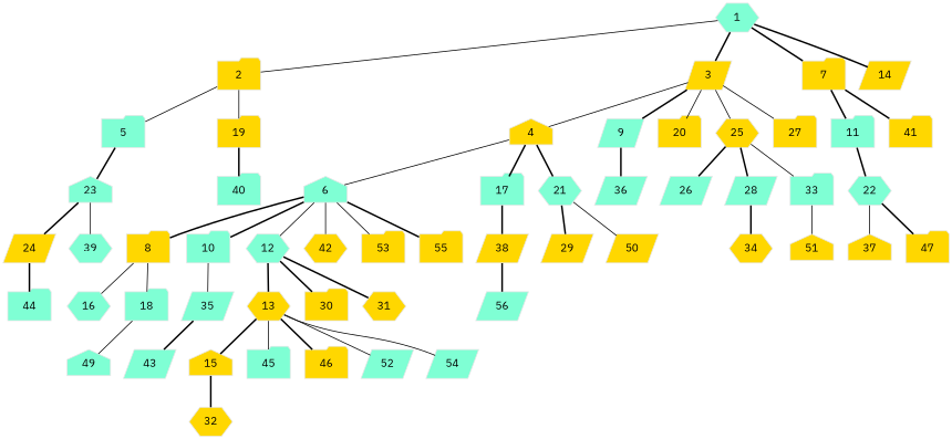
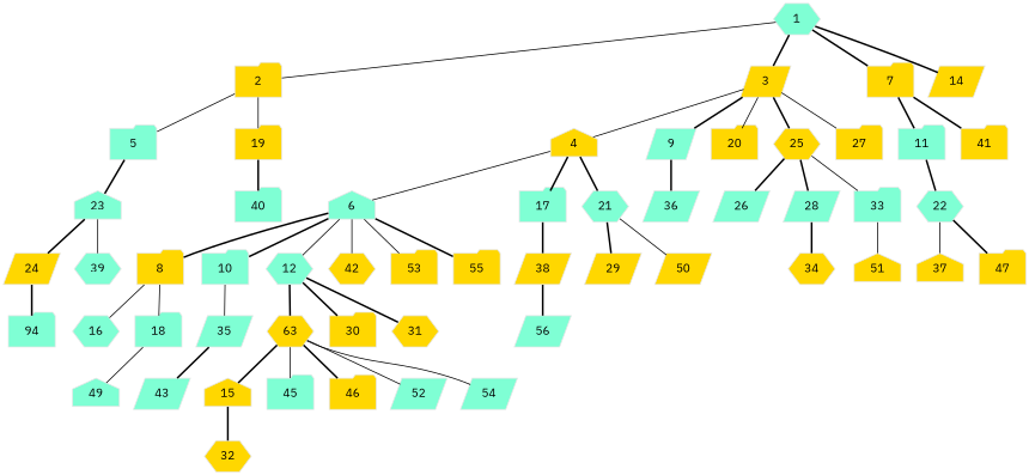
  graph {
    fontname="IBM Plex Sans"
    node [color=gray90 fillcolor=gold fontname="IBM Plex Sans" shape=folder style=filled]
    edge [fontname="IBM Plex Sans" style=bold]
    1 [fillcolor=aquamarine shape=hexagon]
    2
    3 [shape=parallelogram]
    7
    14 [shape=parallelogram]
    5 [fillcolor=aquamarine]
    19
    4 [shape=house]
    9 [fillcolor=aquamarine shape=parallelogram]
    20
    25 [shape=hexagon]
    27
    11 [fillcolor=aquamarine]
    41
    23 [fillcolor=aquamarine shape=house]
    40 [fillcolor=aquamarine]
    6 [fillcolor=aquamarine shape=house]
    17 [fillcolor=aquamarine]
    21 [fillcolor=aquamarine shape=hexagon]
    36 [fillcolor=aquamarine shape=parallelogram]
    26 [fillcolor=aquamarine shape=parallelogram]
    28 [fillcolor=aquamarine shape=parallelogram]
    33 [fillcolor=aquamarine]
    8
    10 [fillcolor=aquamarine]
    12 [fillcolor=aquamarine shape=hexagon]
    42 [shape=hexagon]
    53
    55
    38 [shape=parallelogram]
    29 [shape=parallelogram]
    50 [shape=parallelogram]
    24 [shape=parallelogram]
    39 [fillcolor=aquamarine shape=hexagon]
    16 [fillcolor=aquamarine shape=hexagon]
    18 [fillcolor=aquamarine]
    35 [fillcolor=aquamarine shape=parallelogram]
-   13 [shape=hexagon]
+   13 [shape=hexagon label=63]
    30
    31 [shape=hexagon]
    22 [fillcolor=aquamarine shape=hexagon]
    49 [fillcolor=aquamarine shape=house]
    43 [fillcolor=aquamarine shape=parallelogram]
    37 [shape=house]
    47
    15 [shape=house]
    45 [fillcolor=aquamarine]
    46
    52 [fillcolor=aquamarine shape=parallelogram]
    54 [fillcolor=aquamarine shape=parallelogram]
    32 [shape=hexagon]
    56 [fillcolor=aquamarine shape=parallelogram]
-   44 [fillcolor=aquamarine]
+   44 [fillcolor=aquamarine label=94]
    34 [shape=hexagon]
    51 [shape=house]
    1 -- 2 [style=solid]
    1 -- 3
    1 -- 7
    1 -- 14
    2 -- 5 [style=solid]
    2 -- 19 [style=solid]
    3 -- 4 [style=solid]
    3 -- 9
    3 -- 20 [style=solid]
-   3 -- 25 [style=solid]
+   3 -- 25
    3 -- 27 [style=solid]
    7 -- 11
    7 -- 41
    5 -- 23
    19 -- 40
    4 -- 6 [style=solid]
    4 -- 17
    4 -- 21
    9 -- 36
    25 -- 26
    25 -- 28
    25 -- 33 [style=solid]
    11 -- 22
    23 -- 24
    23 -- 39 [style=solid]
    6 -- 8
    6 -- 10
    6 -- 12 [style=solid]
    6 -- 42 [style=solid]
    6 -- 53 [style=solid]
    6 -- 55
    17 -- 38
    21 -- 29
    21 -- 50 [style=solid]
    28 -- 34
    33 -- 51 [style=solid]
    8 -- 16 [style=solid]
    8 -- 18 [style=solid]
    10 -- 35 [style=solid]
    12 -- 13
    12 -- 30
    12 -- 31
    38 -- 56
    24 -- 44
    18 -- 49 [style=solid]
    35 -- 43
    13 -- 15
    13 -- 45 [style=solid]
    13 -- 46
    13 -- 52 [style=solid]
    13 -- 54 [style=solid]
    22 -- 37 [style=solid]
    22 -- 47
    15 -- 32
  }
